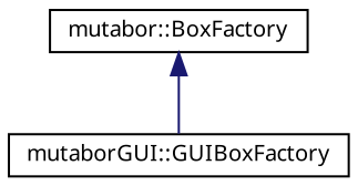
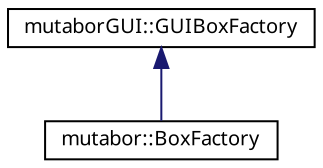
  digraph {
    rankdir=TB
    node [color=black fillcolor=white fontname=Sans fontsize=10 shape=record style=filled]
    n1 [height=0.2 label="mutabor::BoxFactory" width=0.4]
    n2 [height=0.2 label="mutaborGUI::GUIBoxFactory" width=0.4]
-   n1 -> n2 [color=midnightblue dir=back fontname=Sans fontsize=10 labelfontname=Sans labelfontsize=10 style=solid]
+   n2 -> n1 [color=midnightblue dir=back fontname=Sans fontsize=10 labelfontname=Sans labelfontsize=10 style=solid]
  }
